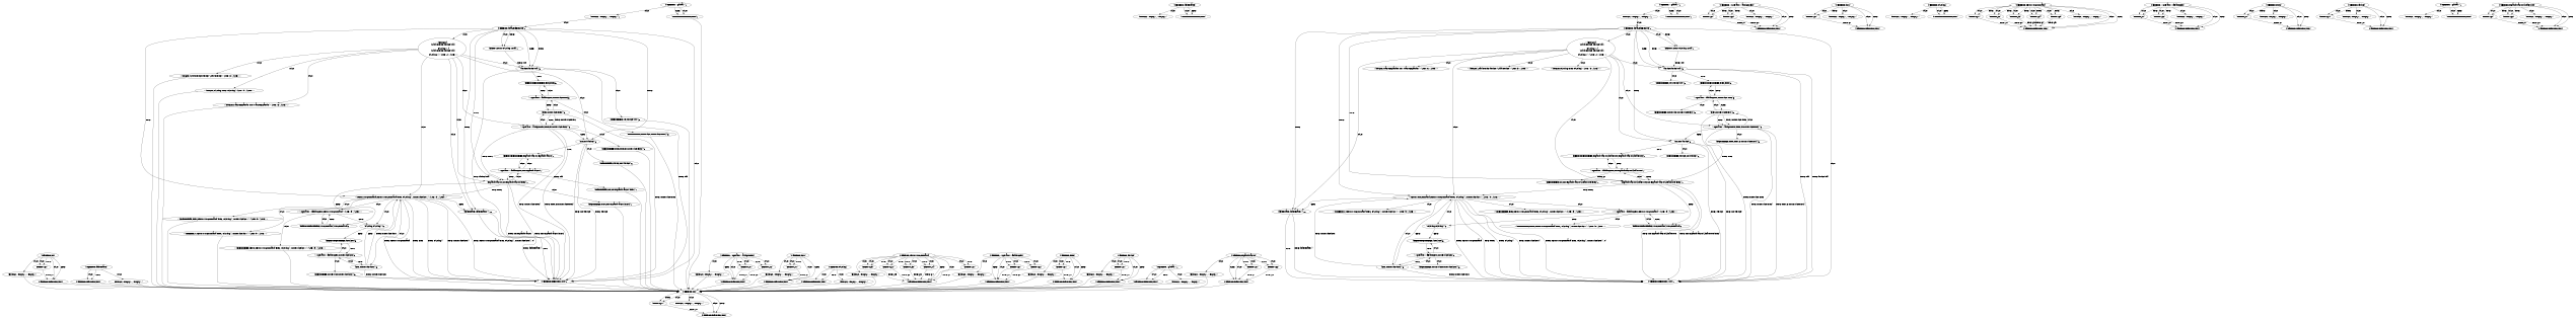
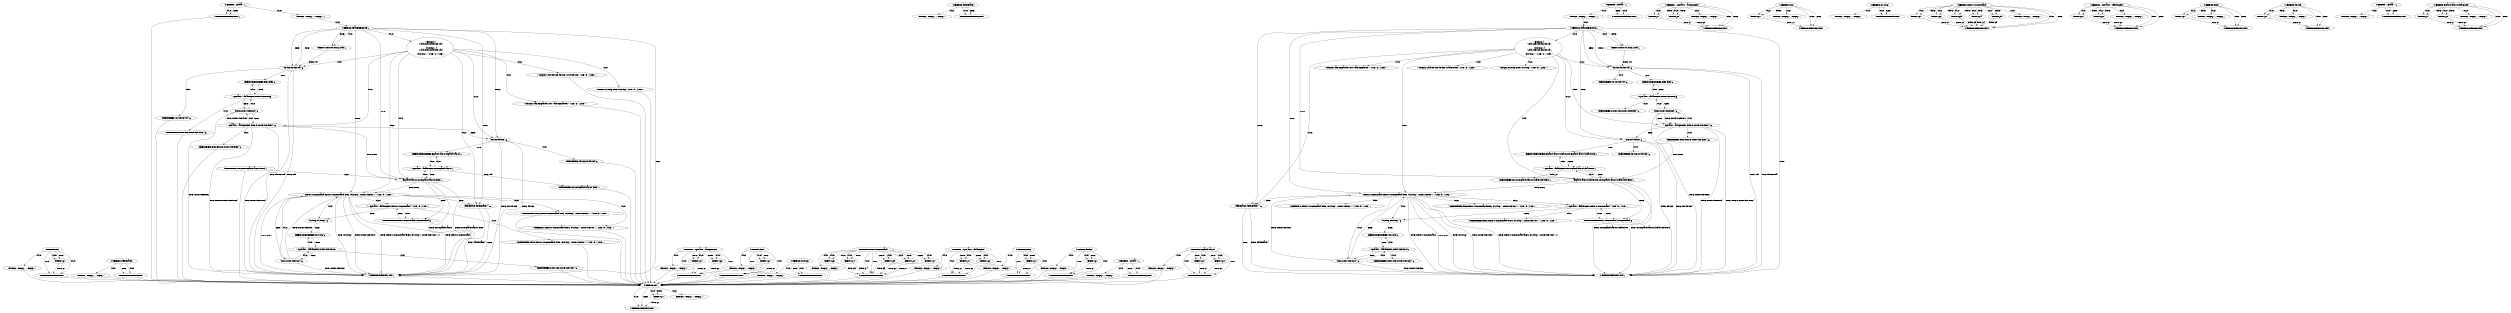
  digraph {
    n1 [label=<(METHOD,mx)>]
    n2 [label=<(PARAM,p1)>]
    n3 [label=<(BLOCK,&lt;empty&gt;,&lt;empty&gt;)>]
    n4 [label=<(METHOD_RETURN,ANY)>]
    n5 [label=<(METHOD,mx)>]
    n6 [label=<(PARAM,p1)>]
    n7 [label=<(BLOCK,&lt;empty&gt;,&lt;empty&gt;)>]
    n8 [label=<(METHOD_RETURN,ANY)>]
    n9 [label=<(METHOD,deleteLater)>]
    n10 [label=<(BLOCK,&lt;empty&gt;,&lt;empty&gt;)>]
    n11 [label=<(METHOD_RETURN,ANY)>]
    n12 [label=<(METHOD,&lt;global&gt;)<SUB>1</SUB>>]
    n13 [label=<(BLOCK,&lt;empty&gt;,&lt;empty&gt;)<SUB>1</SUB>>]
    n14 [label=<(METHOD_RETURN,ANY)<SUB>1</SUB>>]
    n15 [label=<(METHOD,delayedExecute)<SUB>1</SUB>>]
    n16 [label=<(PARAM,const QString &amp;udi)<SUB>1</SUB>>]
    n17 [label="<(BLOCK,{\n    Solid::Device device(udi);\n \n     QString...,{\n    Solid::Device device(udi);\n \n     QString...)<SUB>2</SUB>>"]
    n18 [label=<(device,device(udi))<SUB>3</SUB>>]
    n19 [label=<(mx,mx(device))<SUB>6</SUB>>]
    n20 [label=<(expandMacros,mx.expandMacros(exec))<SUB>7</SUB>>]
    n21 [label="<(KRun.runCommand,KRun::runCommand(exec, QString(), m_service.ico...)<SUB>9</SUB>>"]
    n22 [label=<(deleteLater,deleteLater())<SUB>10</SUB>>]
    n23 [label=<(METHOD_RETURN,void)<SUB>1</SUB>>]
    n24 [label="<(LOCAL,Solid.Device device: Solid.Device)<SUB>3</SUB>>"]
    n25 [label="<(LOCAL,QString exec: QString)<SUB>5</SUB>>"]
    n26 [label=<(&lt;operator&gt;.assignment,exec = m_service.exec())<SUB>5</SUB>>]
    n27 [label="<(LOCAL,MacroExpander mx: MacroExpander)<SUB>6</SUB>>"]
    n28 [label=<(IDENTIFIER,udi,device(udi))<SUB>3</SUB>>]
    n29 [label=<(FIELD_IDENTIFIER,exec,exec)<SUB>5</SUB>>]
    n30 [label=<(IDENTIFIER,device,mx(device))<SUB>6</SUB>>]
    n31 [label=<(FIELD_IDENTIFIER,expandMacros,expandMacros)<SUB>7</SUB>>]
    n32 [label=<(&lt;operator&gt;.fieldAccess,mx.expandMacros)<SUB>7</SUB>>]
    n33 [label=<(IDENTIFIER,exec,mx.expandMacros(exec))<SUB>7</SUB>>]
    n34 [label=<(FIELD_IDENTIFIER,runCommand,runCommand)<SUB>9</SUB>>]
    n35 [label="<(&lt;operator&gt;.fieldAccess,KRun::runCommand)<SUB>9</SUB>>"]
    n36 [label="<(IDENTIFIER,exec,KRun::runCommand(exec, QString(), m_service.ico...)<SUB>9</SUB>>"]
    n37 [label=<(QString,QString())<SUB>9</SUB>>]
    n38 [label=<(icon,m_service.icon())<SUB>9</SUB>>]
    n39 [label="<(LITERAL,0,KRun::runCommand(exec, QString(), m_service.ico...)<SUB>9</SUB>>"]
    n40 [label=<(IDENTIFIER,exec,exec = m_service.exec())<SUB>5</SUB>>]
    n41 [label=<(exec,m_service.exec())<SUB>5</SUB>>]
    n42 [label=<(&lt;operator&gt;.fieldAccess,m_service.exec)<SUB>5</SUB>>]
    n43 [label=<(IDENTIFIER,m_service,m_service.exec())<SUB>5</SUB>>]
    n44 [label=<(IDENTIFIER,mx,mx.expandMacros(exec))<SUB>7</SUB>>]
    n45 [label="<(IDENTIFIER,KRun,KRun::runCommand(exec, QString(), m_service.ico...)<SUB>9</SUB>>"]
    n46 [label=<(FIELD_IDENTIFIER,icon,icon)<SUB>9</SUB>>]
    n47 [label=<(&lt;operator&gt;.fieldAccess,m_service.icon)<SUB>9</SUB>>]
    n48 [label=<(IDENTIFIER,m_service,m_service.icon())<SUB>9</SUB>>]
    n49 [label=<(METHOD,&lt;operator&gt;.assignment)>]
    n50 [label=<(PARAM,p1)>]
    n51 [label=<(PARAM,p2)>]
    n52 [label=<(BLOCK,&lt;empty&gt;,&lt;empty&gt;)>]
    n53 [label=<(METHOD_RETURN,ANY)>]
    n54 [label=<(METHOD,icon)>]
    n55 [label=<(PARAM,p1)>]
    n56 [label=<(BLOCK,&lt;empty&gt;,&lt;empty&gt;)>]
    n57 [label=<(METHOD_RETURN,ANY)>]
    n58 [label=<(METHOD,QString)>]
    n59 [label=<(BLOCK,&lt;empty&gt;,&lt;empty&gt;)>]
    n60 [label=<(METHOD_RETURN,ANY)>]
    n61 [label=<(METHOD,KRun.runCommand)>]
    n62 [label=<(PARAM,p1)>]
    n63 [label=<(PARAM,p2)>]
    n64 [label=<(PARAM,p3)>]
    n65 [label=<(PARAM,p4)>]
    n66 [label=<(PARAM,p5)>]
    n67 [label=<(BLOCK,&lt;empty&gt;,&lt;empty&gt;)>]
    n68 [label=<(METHOD_RETURN,ANY)>]
    n69 [label=<(METHOD,&lt;operator&gt;.fieldAccess)>]
    n70 [label=<(PARAM,p1)>]
    n71 [label=<(PARAM,p2)>]
    n72 [label=<(BLOCK,&lt;empty&gt;,&lt;empty&gt;)>]
    n73 [label=<(METHOD_RETURN,ANY)>]
    n74 [label=<(METHOD,exec)>]
    n75 [label=<(PARAM,p1)>]
    n76 [label=<(BLOCK,&lt;empty&gt;,&lt;empty&gt;)>]
    n77 [label=<(METHOD_RETURN,ANY)>]
    n78 [label=<(METHOD,device)>]
    n79 [label=<(PARAM,p1)>]
    n80 [label=<(BLOCK,&lt;empty&gt;,&lt;empty&gt;)>]
    n81 [label=<(METHOD_RETURN,ANY)>]
    n82 [label=<(METHOD,&lt;global&gt;)<SUB>1</SUB>>]
    n83 [label=<(BLOCK,&lt;empty&gt;,&lt;empty&gt;)>]
    n84 [label=<(METHOD_RETURN,ANY)>]
    n85 [label=<(METHOD,expandMacros)>]
    n86 [label=<(PARAM,p1)>]
    n87 [label=<(PARAM,p2)>]
    n88 [label=<(BLOCK,&lt;empty&gt;,&lt;empty&gt;)>]
    n89 [label=<(METHOD_RETURN,ANY)>]
    n90 [label=<(METHOD,deleteLater)>]
    n91 [label=<(BLOCK,&lt;empty&gt;,&lt;empty&gt;)>]
    n92 [label=<(METHOD_RETURN,ANY)>]
    n93 [label=<(METHOD,&lt;global&gt;)<SUB>1</SUB>>]
    n94 [label=<(BLOCK,&lt;empty&gt;,&lt;empty&gt;)<SUB>1</SUB>>]
    n95 [label=<(METHOD_RETURN,ANY)<SUB>1</SUB>>]
    n96 [label=<(METHOD,delayedExecute)<SUB>1</SUB>>]
    n97 [label=<(PARAM,const QString &amp;udi)<SUB>1</SUB>>]
    n98 [label="<(BLOCK,{\n    Solid::Device device(udi);\n \n     QString...,{\n    Solid::Device device(udi);\n \n     QString...)<SUB>2</SUB>>"]
    n99 [label=<(device,device(udi))<SUB>3</SUB>>]
    n100 [label=<(mx,mx(device))<SUB>6</SUB>>]
    n101 [label=<(expandMacrosShellQuote,mx.expandMacrosShellQuote(exec))<SUB>7</SUB>>]
    n102 [label="<(KRun.runCommand,KRun::runCommand(exec, QString(), m_service.ico...)<SUB>9</SUB>>"]
    n103 [label=<(deleteLater,deleteLater())<SUB>10</SUB>>]
    n104 [label=<(METHOD_RETURN,void)<SUB>1</SUB>>]
    n105 [label="<(LOCAL,Solid.Device device: Solid.Device)<SUB>3</SUB>>"]
    n106 [label="<(LOCAL,QString exec: QString)<SUB>5</SUB>>"]
    n107 [label=<(&lt;operator&gt;.assignment,exec = m_service.exec())<SUB>5</SUB>>]
    n108 [label="<(LOCAL,MacroExpander mx: MacroExpander)<SUB>6</SUB>>"]
    n109 [label=<(IDENTIFIER,udi,device(udi))<SUB>3</SUB>>]
    n110 [label=<(FIELD_IDENTIFIER,exec,exec)<SUB>5</SUB>>]
    n111 [label=<(IDENTIFIER,device,mx(device))<SUB>6</SUB>>]
    n112 [label=<(FIELD_IDENTIFIER,expandMacrosShellQuote,expandMacrosShellQuote)<SUB>7</SUB>>]
    n113 [label=<(&lt;operator&gt;.fieldAccess,mx.expandMacrosShellQuote)<SUB>7</SUB>>]
    n114 [label=<(FIELD_IDENTIFIER,runCommand,runCommand)<SUB>9</SUB>>]
    n115 [label="<(&lt;operator&gt;.fieldAccess,KRun::runCommand)<SUB>9</SUB>>"]
    n116 [label="<(IDENTIFIER,exec,KRun::runCommand(exec, QString(), m_service.ico...)<SUB>9</SUB>>"]
    n117 [label=<(QString,QString())<SUB>9</SUB>>]
    n118 [label=<(icon,m_service.icon())<SUB>9</SUB>>]
    n119 [label="<(LITERAL,0,KRun::runCommand(exec, QString(), m_service.ico...)<SUB>9</SUB>>"]
    n120 [label=<(IDENTIFIER,exec,exec = m_service.exec())<SUB>5</SUB>>]
    n121 [label=<(exec,m_service.exec())<SUB>5</SUB>>]
    n122 [label=<(&lt;operator&gt;.fieldAccess,m_service.exec)<SUB>5</SUB>>]
    n123 [label=<(IDENTIFIER,m_service,m_service.exec())<SUB>5</SUB>>]
    n124 [label=<(IDENTIFIER,mx,mx.expandMacrosShellQuote(exec))<SUB>7</SUB>>]
    n125 [label="<(IDENTIFIER,KRun,KRun::runCommand(exec, QString(), m_service.ico...)<SUB>9</SUB>>"]
    n126 [label=<(FIELD_IDENTIFIER,icon,icon)<SUB>9</SUB>>]
    n127 [label=<(&lt;operator&gt;.fieldAccess,m_service.icon)<SUB>9</SUB>>]
    n128 [label=<(IDENTIFIER,m_service,m_service.icon())<SUB>9</SUB>>]
    n129 [label=<(METHOD,&lt;operator&gt;.assignment)>]
    n130 [label=<(PARAM,p1)>]
    n131 [label=<(PARAM,p2)>]
    n132 [label=<(BLOCK,&lt;empty&gt;,&lt;empty&gt;)>]
    n133 [label=<(METHOD_RETURN,ANY)>]
    n134 [label=<(METHOD,icon)>]
    n135 [label=<(PARAM,p1)>]
    n136 [label=<(BLOCK,&lt;empty&gt;,&lt;empty&gt;)>]
    n137 [label=<(METHOD_RETURN,ANY)>]
    n138 [label=<(METHOD,QString)>]
    n139 [label=<(BLOCK,&lt;empty&gt;,&lt;empty&gt;)>]
    n140 [label=<(METHOD_RETURN,ANY)>]
    n141 [label=<(METHOD,KRun.runCommand)>]
    n142 [label=<(PARAM,p1)>]
    n143 [label=<(PARAM,p2)>]
    n144 [label=<(PARAM,p3)>]
    n145 [label=<(PARAM,p4)>]
    n146 [label=<(PARAM,p5)>]
    n147 [label=<(BLOCK,&lt;empty&gt;,&lt;empty&gt;)>]
    n148 [label=<(METHOD_RETURN,ANY)>]
    n149 [label=<(METHOD,&lt;operator&gt;.fieldAccess)>]
    n150 [label=<(PARAM,p1)>]
    n151 [label=<(PARAM,p2)>]
    n152 [label=<(BLOCK,&lt;empty&gt;,&lt;empty&gt;)>]
    n153 [label=<(METHOD_RETURN,ANY)>]
    n154 [label=<(METHOD,exec)>]
    n155 [label=<(PARAM,p1)>]
    n156 [label=<(BLOCK,&lt;empty&gt;,&lt;empty&gt;)>]
    n157 [label=<(METHOD_RETURN,ANY)>]
    n158 [label=<(METHOD,device)>]
    n159 [label=<(PARAM,p1)>]
    n160 [label=<(BLOCK,&lt;empty&gt;,&lt;empty&gt;)>]
    n161 [label=<(METHOD_RETURN,ANY)>]
    n162 [label=<(METHOD,&lt;global&gt;)<SUB>1</SUB>>]
    n163 [label=<(BLOCK,&lt;empty&gt;,&lt;empty&gt;)>]
    n164 [label=<(METHOD_RETURN,ANY)>]
    n165 [label=<(METHOD,expandMacrosShellQuote)>]
    n166 [label=<(PARAM,p1)>]
    n167 [label=<(PARAM,p2)>]
    n168 [label=<(BLOCK,&lt;empty&gt;,&lt;empty&gt;)>]
    n169 [label=<(METHOD_RETURN,ANY)>]
    n1 -> n2 [label="AST: "]
    n1 -> n2 [label="DDG: "]
    n1 -> n3 [label="AST: "]
    n1 -> n4 [label="AST: "]
    n1 -> n4 [label="CFG: "]
    n2 -> n4 [label="DDG: p1"]
    n3 -> n5
    n4 -> n5
    n5 -> n6 [label="AST: "]
    n5 -> n6 [label="DDG: "]
    n5 -> n7 [label="AST: "]
    n5 -> n8 [label="AST: "]
    n5 -> n8 [label="CFG: "]
    n6 -> n8 [label="DDG: p1"]
    n9 -> n10 [label="AST: "]
    n9 -> n11 [label="AST: "]
    n9 -> n11 [label="CFG: "]
    n10 -> n5
    n11 -> n5
    n12 -> n13 [label="AST: "]
    n12 -> n14 [label="AST: "]
    n12 -> n14 [label="CFG: "]
    n13 -> n15 [label="AST: "]
    n14 -> n5
    n15 -> n16 [label="AST: "]
    n15 -> n16 [label="DDG: "]
    n15 -> n17 [label="AST: "]
    n15 -> n18 [label="CFG: "]
    n15 -> n18 [label="DDG: "]
    n15 -> n19 [label="DDG: "]
    n15 -> n20 [label="DDG: "]
    n15 -> n21 [label="DDG: "]
    n15 -> n22 [label="DDG: "]
    n15 -> n23 [label="AST: "]
    n16 -> n18 [label="DDG: udi"]
    n17 -> n18 [label="AST: "]
    n17 -> n19 [label="AST: "]
    n17 -> n20 [label="AST: "]
    n17 -> n21 [label="AST: "]
    n17 -> n22 [label="AST: "]
    n17 -> n24 [label="AST: "]
    n17 -> n25 [label="AST: "]
    n17 -> n26 [label="AST: "]
    n17 -> n27 [label="AST: "]
    n18 -> n23 [label="DDG: udi"]
    n18 -> n23 [label="DDG: device(udi)"]
    n18 -> n28 [label="AST: "]
    n18 -> n29 [label="CFG: "]
    n19 -> n23 [label="DDG: device"]
    n19 -> n23 [label="DDG: mx(device)"]
    n19 -> n30 [label="AST: "]
    n19 -> n31 [label="CFG: "]
    n20 -> n21 [label="DDG: exec"]
    n20 -> n23 [label="DDG: mx.expandMacros"]
    n20 -> n23 [label="DDG: mx.expandMacros(exec)"]
    n20 -> n32 [label="AST: "]
-   n20 -> n33 [label="AST: "]
+   n33 -> n20 [label="AST: "]
    n20 -> n34 [label="CFG: "]
    n21 -> n22 [label="CFG: "]
    n21 -> n23 [label="DDG: KRun::runCommand"]
    n21 -> n23 [label="DDG: exec"]
    n21 -> n23 [label="DDG: QString()"]
    n21 -> n23 [label="DDG: m_service.icon()"]
    n21 -> n23 [label="DDG: KRun::runCommand(exec, QString(), m_service.icon(), 0)"]
    n21 -> n35 [label="AST: "]
    n21 -> n36 [label="AST: "]
    n21 -> n37 [label="AST: "]
    n21 -> n38 [label="AST: "]
    n21 -> n39 [label="AST: "]
    n22 -> n23 [label="CFG: "]
    n22 -> n23 [label="DDG: deleteLater()"]
    n23 -> n5
    n24 -> n5
    n25 -> n5
    n26 -> n19 [label="CFG: "]
    n26 -> n20 [label="DDG: exec"]
    n26 -> n23 [label="DDG: m_service.exec()"]
    n26 -> n23 [label="DDG: exec = m_service.exec()"]
    n26 -> n40 [label="AST: "]
    n26 -> n41 [label="AST: "]
    n27 -> n5
    n28 -> n5
    n29 -> n42 [label="CFG: "]
    n30 -> n5
    n31 -> n32 [label="AST: "]
    n32 -> n20 [label="CFG: "]
    n32 -> n31 [label="AST: "]
    n32 -> n44 [label="DDG: udi"]
    n33 -> n5
    n34 -> n35 [label="CFG: "]
    n35 -> n34 [label="AST: "]
    n35 -> n37 [label="CFG: "]
    n35 -> n45 [label="AST: "]
    n36 -> n5
    n37 -> n46 [label="CFG: "]
    n38 -> n21 [label="CFG: "]
    n38 -> n21 [label="DDG: m_service.icon"]
    n38 -> n23 [label="DDG: m_service.icon"]
    n38 -> n47 [label="AST: "]
    n39 -> n5
    n40 -> n5
    n41 -> n23 [label="DDG: m_service.exec"]
    n41 -> n26 [label="CFG: "]
    n41 -> n26 [label="DDG: m_service.exec"]
    n41 -> n42 [label="AST: "]
    n42 -> n29 [label="AST: "]
    n42 -> n41 [label="CFG: "]
    n42 -> n43 [label="AST: "]
    n43 -> n5
    n44 -> n5
    n45 -> n5
    n46 -> n47 [label="CFG: "]
    n47 -> n38 [label="CFG: "]
    n47 -> n46 [label="AST: "]
    n47 -> n48 [label="AST: "]
    n48 -> n5
    n49 -> n50 [label="AST: "]
    n49 -> n50 [label="DDG: "]
    n49 -> n51 [label="AST: "]
    n49 -> n51 [label="DDG: "]
    n49 -> n52 [label="AST: "]
    n49 -> n53 [label="AST: "]
    n49 -> n53 [label="CFG: "]
    n50 -> n53 [label="DDG: p1"]
    n51 -> n53 [label="DDG: p2"]
    n52 -> n5
    n53 -> n5
    n54 -> n55 [label="AST: "]
    n54 -> n55 [label="DDG: "]
    n54 -> n56 [label="AST: "]
    n54 -> n57 [label="AST: "]
    n54 -> n57 [label="CFG: "]
    n55 -> n57 [label="DDG: p1"]
    n56 -> n5
    n57 -> n5
    n58 -> n59 [label="AST: "]
    n58 -> n60 [label="AST: "]
    n58 -> n60 [label="CFG: "]
    n59 -> n5
    n60 -> n5
    n61 -> n62 [label="AST: "]
    n61 -> n62 [label="DDG: "]
    n61 -> n63 [label="AST: "]
    n61 -> n63 [label="DDG: "]
    n61 -> n64 [label="AST: "]
    n61 -> n64 [label="DDG: "]
    n61 -> n65 [label="AST: "]
    n61 -> n65 [label="DDG: "]
    n61 -> n66 [label="AST: "]
    n61 -> n66 [label="DDG: "]
    n61 -> n67 [label="AST: "]
    n61 -> n68 [label="AST: "]
    n61 -> n68 [label="CFG: "]
    n62 -> n68 [label="DDG: p1"]
    n63 -> n68 [label="DDG: p2"]
    n64 -> n68 [label="DDG: p3"]
    n65 -> n68 [label="DDG: p4"]
    n66 -> n68 [label="DDG: p5"]
    n67 -> n5
    n68 -> n5
    n69 -> n70 [label="AST: "]
    n69 -> n70 [label="DDG: "]
    n69 -> n71 [label="AST: "]
    n69 -> n71 [label="DDG: "]
    n69 -> n72 [label="AST: "]
    n69 -> n73 [label="AST: "]
    n69 -> n73 [label="CFG: "]
    n70 -> n73 [label="DDG: p1"]
    n71 -> n73 [label="DDG: p2"]
    n72 -> n5
    n73 -> n5
    n74 -> n75 [label="AST: "]
    n74 -> n75 [label="DDG: "]
    n74 -> n76 [label="AST: "]
    n74 -> n77 [label="AST: "]
    n74 -> n77 [label="CFG: "]
    n75 -> n77 [label="DDG: p1"]
    n76 -> n5
    n77 -> n5
    n78 -> n79 [label="AST: "]
    n78 -> n79 [label="DDG: "]
    n78 -> n80 [label="AST: "]
    n78 -> n81 [label="AST: "]
    n78 -> n81 [label="CFG: "]
    n79 -> n81 [label="DDG: p1"]
    n80 -> n5
    n81 -> n5
    n82 -> n83 [label="AST: "]
    n82 -> n84 [label="AST: "]
    n82 -> n84 [label="CFG: "]
    n83 -> n5
    n84 -> n5
    n85 -> n86 [label="AST: "]
    n85 -> n86 [label="DDG: "]
    n85 -> n87 [label="AST: "]
    n85 -> n87 [label="DDG: "]
    n85 -> n88 [label="AST: "]
    n85 -> n89 [label="AST: "]
    n85 -> n89 [label="CFG: "]
    n86 -> n89 [label="DDG: p1"]
    n87 -> n89 [label="DDG: p2"]
    n88 -> n5
    n89 -> n5
    n90 -> n91 [label="AST: "]
    n90 -> n92 [label="AST: "]
    n90 -> n92 [label="CFG: "]
    n93 -> n94 [label="AST: "]
    n93 -> n95 [label="AST: "]
    n93 -> n95 [label="CFG: "]
    n94 -> n96 [label="AST: "]
    n96 -> n97 [label="AST: "]
    n96 -> n97 [label="DDG: "]
    n96 -> n98 [label="AST: "]
    n96 -> n99 [label="CFG: "]
    n96 -> n99 [label="DDG: "]
    n96 -> n100 [label="DDG: "]
    n96 -> n101 [label="DDG: "]
    n96 -> n102 [label="DDG: "]
    n96 -> n103 [label="DDG: "]
    n96 -> n104 [label="AST: "]
    n97 -> n99 [label="DDG: udi"]
    n98 -> n99 [label="AST: "]
    n98 -> n100 [label="AST: "]
    n98 -> n101 [label="AST: "]
    n98 -> n102 [label="AST: "]
    n98 -> n103 [label="AST: "]
    n98 -> n105 [label="AST: "]
    n98 -> n106 [label="AST: "]
    n98 -> n107 [label="AST: "]
    n98 -> n108 [label="AST: "]
    n99 -> n104 [label="DDG: udi"]
    n99 -> n104 [label="DDG: device(udi)"]
    n99 -> n109 [label="AST: "]
    n99 -> n110 [label="CFG: "]
    n100 -> n104 [label="DDG: device"]
    n100 -> n104 [label="DDG: mx(device)"]
    n100 -> n111 [label="AST: "]
    n100 -> n112 [label="CFG: "]
    n101 -> n102 [label="DDG: exec"]
    n101 -> n104 [label="DDG: mx.expandMacrosShellQuote"]
    n101 -> n104 [label="DDG: mx.expandMacrosShellQuote(exec)"]
    n101 -> n113 [label="AST: "]
    n101 -> n114 [label="CFG: "]
    n102 -> n103 [label="CFG: "]
    n102 -> n104 [label="DDG: KRun::runCommand"]
    n102 -> n104 [label="DDG: exec"]
    n102 -> n104 [label="DDG: QString()"]
    n102 -> n104 [label="DDG: m_service.icon()"]
    n102 -> n104 [label="DDG: KRun::runCommand(exec, QString(), m_service.icon(), 0)"]
    n102 -> n115 [label="AST: "]
    n102 -> n116 [label="AST: "]
    n102 -> n117 [label="AST: "]
    n102 -> n118 [label="AST: "]
    n102 -> n119 [label="AST: "]
    n103 -> n104 [label="CFG: "]
    n103 -> n104 [label="DDG: deleteLater()"]
    n107 -> n100 [label="CFG: "]
    n107 -> n101 [label="DDG: exec"]
    n107 -> n104 [label="DDG: m_service.exec()"]
    n107 -> n104 [label="DDG: exec = m_service.exec()"]
    n107 -> n120 [label="AST: "]
    n107 -> n121 [label="AST: "]
    n110 -> n122 [label="CFG: "]
    n112 -> n113 [label="CFG: "]
    n113 -> n101 [label="CFG: "]
    n113 -> n112 [label="AST: "]
    n113 -> n124 [label="DDG: p1"]
    n114 -> n115 [label="CFG: "]
    n115 -> n114 [label="AST: "]
    n115 -> n117 [label="CFG: "]
    n115 -> n125 [label="AST: "]
    n117 -> n126 [label="CFG: "]
    n118 -> n102 [label="CFG: "]
    n118 -> n102 [label="DDG: m_service.icon"]
    n118 -> n104 [label="DDG: m_service.icon"]
    n118 -> n127 [label="AST: "]
    n121 -> n104 [label="DDG: m_service.exec"]
    n121 -> n107 [label="CFG: "]
    n121 -> n107 [label="DDG: m_service.exec"]
    n121 -> n122 [label="AST: "]
    n122 -> n110 [label="AST: "]
    n122 -> n121 [label="CFG: "]
    n122 -> n123 [label="AST: "]
    n126 -> n127 [label="CFG: "]
    n127 -> n118 [label="CFG: "]
    n127 -> n126 [label="AST: "]
    n127 -> n128 [label="AST: "]
    n129 -> n130 [label="AST: "]
    n129 -> n130 [label="DDG: "]
    n129 -> n131 [label="AST: "]
    n129 -> n131 [label="DDG: "]
    n129 -> n132 [label="AST: "]
    n129 -> n133 [label="AST: "]
    n129 -> n133 [label="CFG: "]
    n130 -> n133 [label="DDG: p1"]
    n131 -> n133 [label="DDG: p2"]
    n134 -> n135 [label="AST: "]
    n134 -> n135 [label="DDG: "]
    n134 -> n136 [label="AST: "]
    n134 -> n137 [label="AST: "]
    n134 -> n137 [label="CFG: "]
    n135 -> n137 [label="DDG: p1"]
    n138 -> n139 [label="AST: "]
    n138 -> n140 [label="AST: "]
    n138 -> n140 [label="CFG: "]
    n141 -> n142 [label="AST: "]
    n141 -> n142 [label="DDG: "]
    n141 -> n143 [label="AST: "]
    n141 -> n143 [label="DDG: "]
    n141 -> n144 [label="AST: "]
    n141 -> n144 [label="DDG: "]
    n141 -> n145 [label="AST: "]
    n141 -> n145 [label="DDG: "]
    n141 -> n146 [label="AST: "]
    n141 -> n146 [label="DDG: "]
    n141 -> n147 [label="AST: "]
    n141 -> n148 [label="AST: "]
    n141 -> n148 [label="CFG: "]
    n142 -> n148 [label="DDG: p1"]
    n143 -> n148 [label="DDG: p2"]
    n144 -> n148 [label="DDG: p3"]
    n145 -> n148 [label="DDG: p4"]
    n146 -> n148 [label="DDG: p5"]
    n149 -> n150 [label="AST: "]
    n149 -> n150 [label="DDG: "]
    n149 -> n151 [label="AST: "]
    n149 -> n151 [label="DDG: "]
    n149 -> n152 [label="AST: "]
    n149 -> n153 [label="AST: "]
    n149 -> n153 [label="CFG: "]
    n150 -> n153 [label="DDG: p1"]
    n151 -> n153 [label="DDG: p2"]
    n154 -> n155 [label="AST: "]
    n154 -> n155 [label="DDG: "]
    n154 -> n156 [label="AST: "]
    n154 -> n157 [label="AST: "]
    n154 -> n157 [label="CFG: "]
    n155 -> n157 [label="DDG: p1"]
    n158 -> n159 [label="AST: "]
    n158 -> n159 [label="DDG: "]
    n158 -> n160 [label="AST: "]
    n158 -> n161 [label="AST: "]
    n158 -> n161 [label="CFG: "]
    n159 -> n161 [label="DDG: p1"]
    n162 -> n163 [label="AST: "]
    n162 -> n164 [label="AST: "]
    n162 -> n164 [label="CFG: "]
    n165 -> n166 [label="AST: "]
    n165 -> n166 [label="DDG: "]
    n165 -> n167 [label="AST: "]
    n165 -> n167 [label="DDG: "]
    n165 -> n168 [label="AST: "]
    n165 -> n169 [label="AST: "]
    n165 -> n169 [label="CFG: "]
    n166 -> n169 [label="DDG: p1"]
    n167 -> n169 [label="DDG: p2"]
  }
